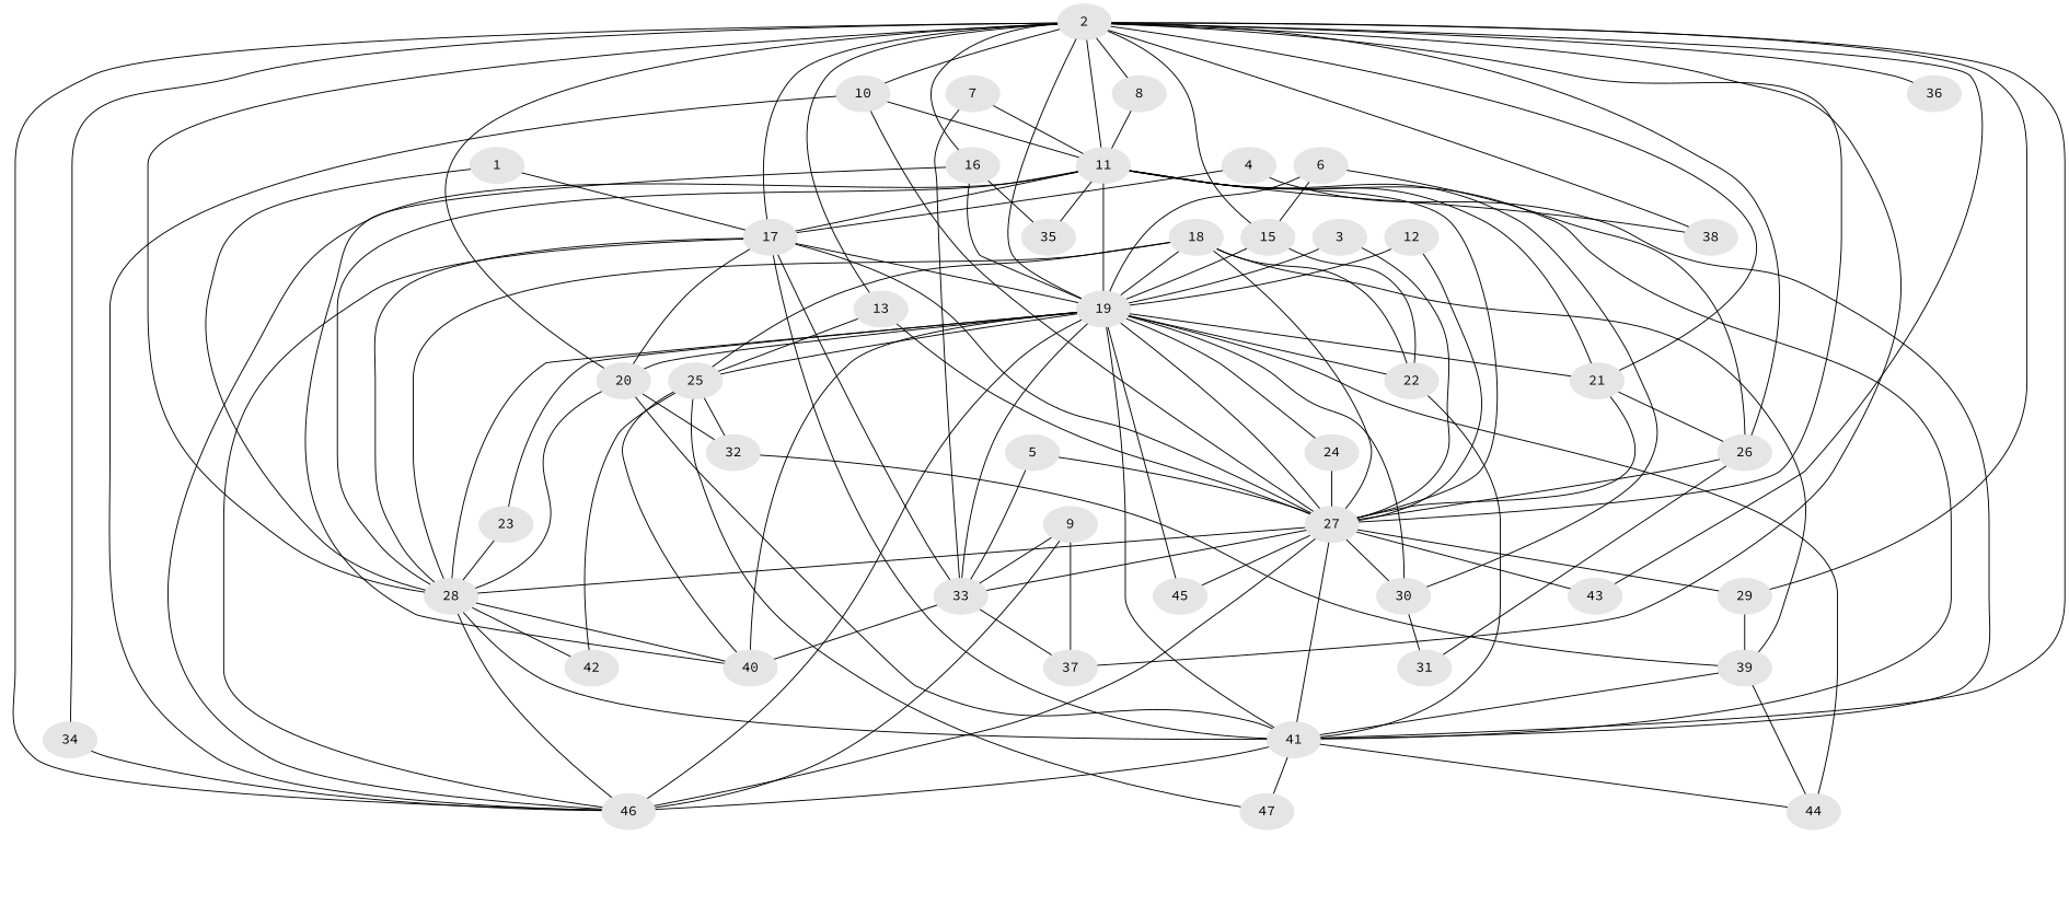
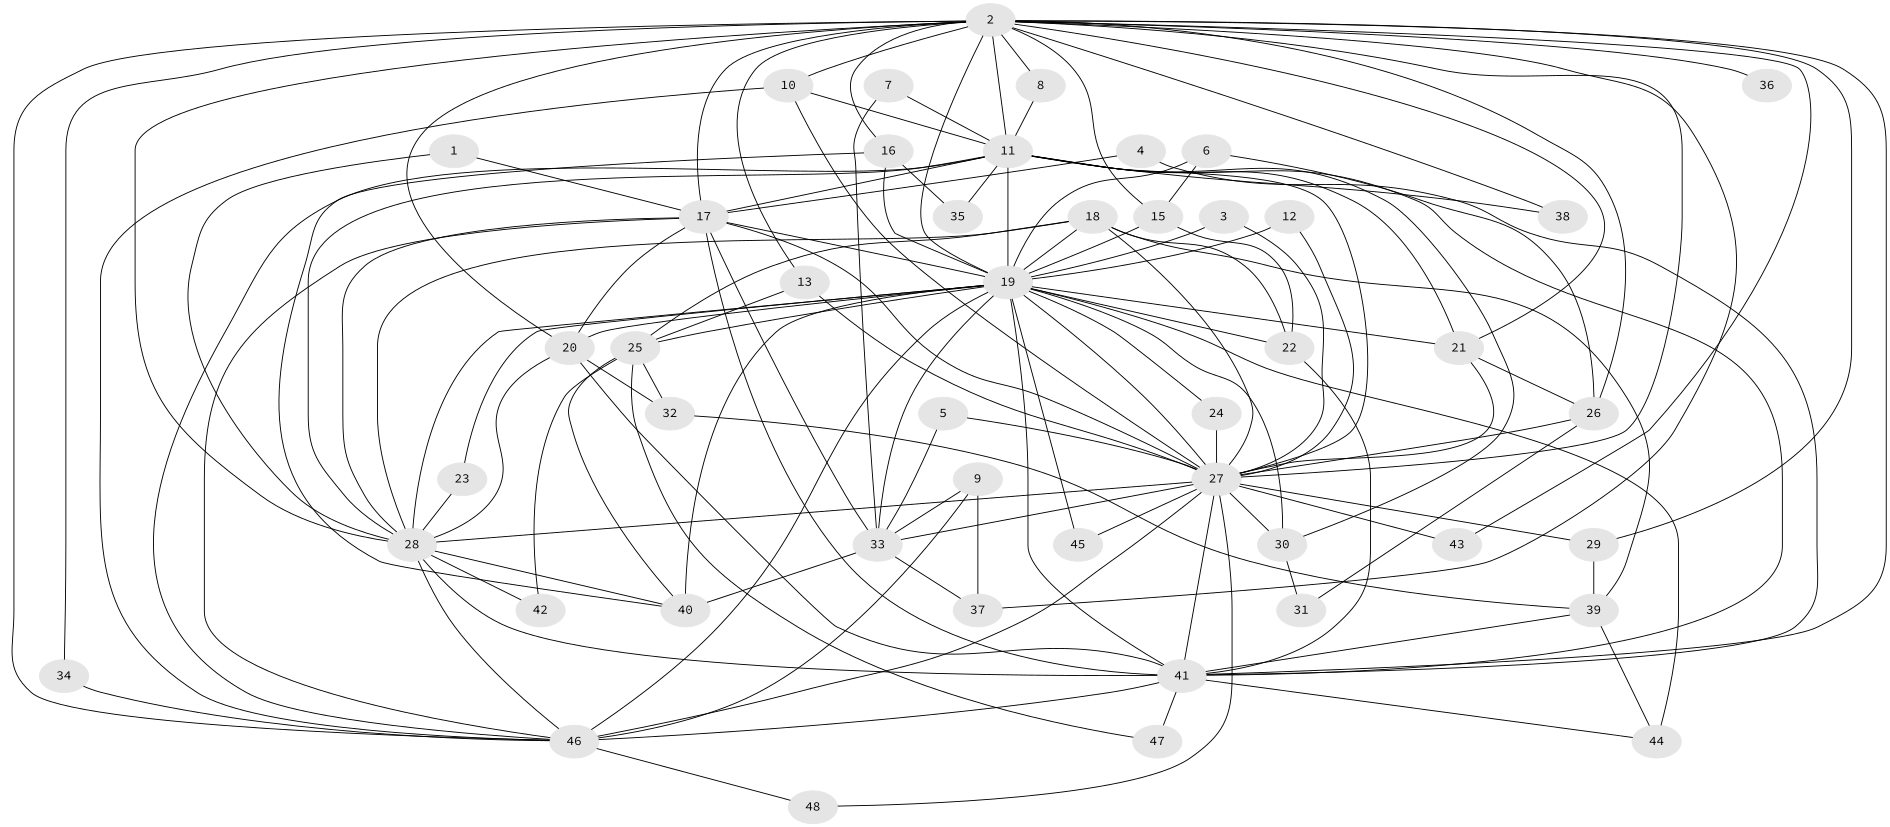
  graph {
    fontname="Source Code Pro"
    node [color=gray90 fontname="Source Code Pro" style=filled]
    edge [fontname="Source Code Pro" weight=1.0]
    1
    17
    28
    19
    20
    27
    41
    46
    33
    40
    42
    2
    8
    10
    11
    13
    15
    16
    21
    26
    29
    34
    36
    37
    38
    43
    30
    35
    25
    22
    23
    24
    44
    45
    32
    31
+   48
    39
    47
    3
    4
    5
    6
    7
    9
    12
    18
    1 -- 17
    1 -- 28
    17 -- 28
    17 -- 19 [weight=2.0]
    17 -- 20
    17 -- 27
    17 -- 41
    17 -- 46
    17 -- 33
    28 -- 41
    28 -- 46
    28 -- 40
    28 -- 42
    19 -- 28 [weight=2.0]
    19 -- 20 [weight=2.0]
    19 -- 27 [weight=2.0]
    19 -- 41 [weight=3.0]
    19 -- 46 [weight=2.0]
    19 -- 33
    19 -- 40 [weight=3.0]
    19 -- 21
    19 -- 30
    19 -- 25 [weight=2.0]
    19 -- 22
    19 -- 23
    19 -- 24
    19 -- 44 [weight=2.0]
    19 -- 45
    20 -- 28
    20 -- 41
    20 -- 32
    27 -- 28 [weight=2.0]
    27 -- 41
    27 -- 46 [weight=2.0]
    27 -- 33
    27 -- 29
    27 -- 43
    27 -- 30 [weight=2.0]
    27 -- 45
+   27 -- 48
    41 -- 46
    41 -- 44
    41 -- 47
+   46 -- 48
    33 -- 40
    33 -- 37
    2 -- 17 [weight=3.0]
    2 -- 28 [weight=3.0]
    2 -- 19 [weight=4.0]
    2 -- 20 [weight=2.0]
    2 -- 27 [weight=5.0]
    2 -- 41 [weight=3.0]
    2 -- 46 [weight=2.0]
    2 -- 8
    2 -- 10
    2 -- 11 [weight=2.0]
    2 -- 13
    2 -- 15
    2 -- 16
    2 -- 21
    2 -- 26 [weight=2.0]
    2 -- 29
    2 -- 34
    2 -- 36
    2 -- 37 [weight=2.0]
    2 -- 38
    2 -- 43
    8 -- 11
    10 -- 27
    10 -- 46
    10 -- 11
    11 -- 17
    11 -- 28 [weight=2.0]
    11 -- 19 [weight=4.0]
    11 -- 27
    11 -- 41
    11 -- 46
    11 -- 21
    11 -- 38
    11 -- 30
    11 -- 35
    13 -- 27
    13 -- 25
    15 -- 19
    15 -- 22
    16 -- 19
    16 -- 40
    16 -- 35
    21 -- 27
    21 -- 26
    26 -- 27
    26 -- 31
    29 -- 39
    34 -- 46
    30 -- 31
    25 -- 40
    25 -- 42
    25 -- 32
    25 -- 47
    22 -- 41
    23 -- 28
    24 -- 27 [weight=2.0]
    32 -- 39
    39 -- 41
    39 -- 44
    3 -- 19
    3 -- 27
    4 -- 17
    4 -- 41
    5 -- 27
    5 -- 33
    6 -- 19
    6 -- 15
    6 -- 26
    7 -- 33
    7 -- 11
    9 -- 46
    9 -- 33
    9 -- 37
    12 -- 19
    12 -- 27
    18 -- 28
    18 -- 19 [weight=2.0]
    18 -- 27
    18 -- 25
    18 -- 22
    18 -- 39
  }
